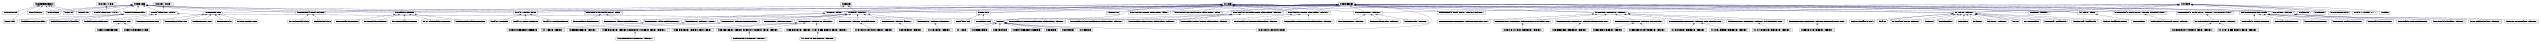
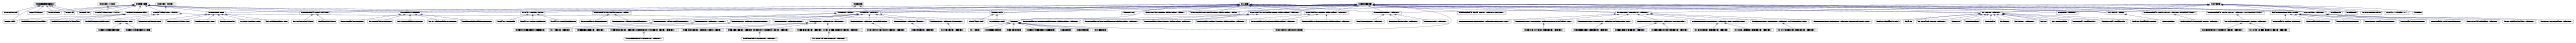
  digraph {
    rankdir=TB
    node [color=black fillcolor=white fontname=Helvetica fontsize=10 shape=record style=filled]
    edge [color=midnightblue dir=back fontname=Helvetica fontsize=10 labelfontname=Helvetica labelfontsize=10 style=solid]
    n1 [height=0.2 label="ltr::Aliaser" width=0.4]
    n2 [height=0.2 label=AliaserDerived width=0.4]
    n3 [height=0.2 label="ltr::composition::CompositionScorerWeightsUpdater\< Object \>" width=0.4]
    n4 [height=0.2 label="ltr::composition::DataSetWeightsUpdater\< Object \>" width=0.4]
    n5 [height=0.2 label="ltr::Learner\< Object \>" width=0.4]
    n6 [height=0.2 label="ltr::BaseMetric" width=0.4]
    n7 [height=0.2 label="ltr::composition::CompositionScorerWeightsUpdater\< TElement \>" width=0.4]
    n8 [height=0.2 label="ltr::composition::DataSetWeightsUpdater\< TElement \>" width=0.4]
    n9 [height=0.2 label="ltr::cv::Splitter\< TElement \>" width=0.4]
    n10 [height=0.2 label="ltr::DataPreprocessor\< TElement \>" width=0.4]
    n11 [height=0.2 label="ltr::DataSet\< TElement \>" width=0.4]
    n12 [height=0.2 label="ltr::FeatureConverter" width=0.4]
    n13 [height=0.2 label="ltr::FeatureConverterLearner\< TElement \>" width=0.4]
    n14 [height=0.2 label="ltr::Learner\< TElement \>" width=0.4]
    n15 [height=0.2 label="ltr::Measure\< TElement \>" width=0.4]
    n16 [height=0.2 label="ltr::Scorer" width=0.4]
    n17 [height=0.2 label="ltr::Measure\< Object \>" width=0.4]
    n18 [height=0.2 label="ltr::BaseLearner\< Object, CompositionScorer \>" width=0.4]
    n19 [height=0.2 label="ltr::BaseLearner\< Object, DecisionTreeScorer \>" width=0.4]
    n20 [height=0.2 label="ltr::EuclideanMetric" width=0.4]
    n21 [height=0.2 label="ltr::ManhattanMetric" width=0.4]
    n22 [height=0.2 label="ltr::composition::AdaRankScorerWeightsUpdater\< TElement \>" width=0.4]
    n23 [height=0.2 label="ltr::composition::AverageCompositionScorerWeightsUpdater\< TElement \>" width=0.4]
    n24 [height=0.2 label="ltr::composition::FakeCompositionScorerWeightsUpdater\< TElement \>" width=0.4]
    n25 [height=0.2 label="ltr::composition::AdaBoostDataSetWeightsUpdater\< TElement \>" width=0.4]
    n26 [height=0.2 label="ltr::composition::AdaRankDataSetWeightsUpdater\< TElement \>" width=0.4]
    n27 [height=0.2 label="ltr::composition::FakeDataSetWeightsUpdater\< TElement \>" width=0.4]
    n28 [height=0.2 label="ltr::cv::KFoldSimpleSplitter\< TElement \>" width=0.4]
    n29 [height=0.2 label="ltr::cv::LeaveOneOutSplitter\< TElement \>" width=0.4]
    n30 [height=0.2 label="ltr::cv::TKFoldSimpleSplitter\< TElement \>" width=0.4]
    n31 [height=0.2 label="ltr::DataRandomSampler\< TElement \>" width=0.4]
    n32 [height=0.2 label="ltr::DataSampler\< TElement \>" width=0.4]
    n33 [height=0.2 label="ltr::FakePreprocessor\< TElement \>" width=0.4]
    n34 [height=0.2 label="ltr::FakeFeatureConverter" width=0.4]
    n35 [height=0.2 label="ltr::FeatureSampler" width=0.4]
    n36 [height=0.2 label="ltr::NanToNeutralConverter" width=0.4]
+   n37 [height=0.2 label="ltr::NominalToBoolConverter" width=0.4]
    n38 [height=0.2 label="ltr::PerFeatureLinearConverter" width=0.4]
    n39 [height=0.2 label="ltr::RemoveNominalConverter" width=0.4]
    n40 [height=0.2 label="ltr::BaseFeatureConverterLearner\< TElement, FakeFeatureConverter \>" width=0.4]
    n41 [height=0.2 label="ltr::BaseFeatureConverterLearner\< TElement, FeatureSampler \>" width=0.4]
    n42 [height=0.2 label="ltr::BaseFeatureConverterLearner\< TElement, NanToNeutralConverter \>" width=0.4]
    n43 [height=0.2 label="ltr::BaseFeatureConverterLearner\< TElement, NominalToBoolConverter \>" width=0.4]
    n44 [height=0.2 label="ltr::BaseFeatureConverterLearner\< TElement, PerFeatureLinearConverter \>" width=0.4]
    n45 [height=0.2 label="ltr::BaseFeatureConverterLearner\< TElement, RemoveNominalConverter \>" width=0.4]
    n46 [height=0.2 label="ltr::BaseFeatureConverterLearner\< TElement, TFeatureConverter \>" width=0.4]
    n47 [height=0.2 label="ltr::BaseLearner\< TElement, BayesianScorer \>" width=0.4]
    n48 [height=0.2 label="ltr::BaseLearner\< TElement, CompositionScorer \>" width=0.4]
    n49 [height=0.2 label="ltr::BaseLearner\< TElement, GPScorer \>" width=0.4]
    n50 [height=0.2 label="ltr::BaseLearner\< TElement, LinearScorer \>" width=0.4]
    n51 [height=0.2 label="ltr::BaseLearner\< TElement, NNScorer \>" width=0.4]
    n52 [height=0.2 label="ltr::BaseLearner\< TElement, OneFeatureScorer \>" width=0.4]
    n53 [height=0.2 label="ltr::BaseLearner\< TElement, TScorer \>" width=0.4]
    n54 [height=0.2 label="ltr::AbsError" width=0.4]
    n55 [height=0.2 label="ltr::Accuracy\< TElement \>" width=0.4]
    n56 [height=0.2 label="ltr::AUC" width=0.4]
    n57 [height=0.2 label="ltr::AveragePrecision" width=0.4]
    n58 [height=0.2 label="ltr::BaseDCG\< TDCGFormula \>" width=0.4]
    n59 [height=0.2 label="ltr::BaseNDCG\< TDCGFormula \>" width=0.4]
    n60 [height=0.2 label="ltr::BinaryClassificationAccuracy" width=0.4]
    n61 [height=0.2 label="ltr::BinaryClassificationMargin" width=0.4]
    n62 [height=0.2 label="ltr::GMRR" width=0.4]
    n63 [height=0.2 label="ltr::NormalizedMeasure\< TElement \>" width=0.4]
    n64 [height=0.2 label="ltr::PFound" width=0.4]
    n65 [height=0.2 label="ltr::ReciprocalRank" width=0.4]
    n66 [height=0.2 label="ltr::TruePoint" width=0.4]
    n67 [height=0.2 label="ltr::BayesianScorer" width=0.4]
    n68 [height=0.2 label="ltr::composition::CompositionScorer" width=0.4]
    n69 [height=0.2 label="ltr::decision_tree::DecisionTreeScorer" width=0.4]
    n70 [height=0.2 label="ltr::FakeScorer" width=0.4]
    n71 [height=0.2 label="ltr::gp::GPScorer" width=0.4]
    n72 [height=0.2 label="ltr::LinearScorer" width=0.4]
    n73 [height=0.2 label="ltr::NNScorer" width=0.4]
    n74 [height=0.2 label="ltr::OneFeatureScorer" width=0.4]
    n75 [height=0.2 label="ltr::SquaredError" width=0.4]
    n76 [height=0.2 label="ltr::decision_tree::DecisionTreeLearner" width=0.4]
    n77 [height=0.2 label="ltr::composition::CompositionLearner\< Object \>" width=0.4]
    n78 [height=0.2 label="ltr::composition::AdaBoostLearner" width=0.4]
    n79 [height=0.2 label="ltr::FakeFeatureConverterLearner\< TElement \>" width=0.4]
    n80 [height=0.2 label="ltr::FeatureRandomSamplerLearner\< TElement \>" width=0.4]
    n81 [height=0.2 label="ltr::FeatureSamplerLearner\< TElement \>" width=0.4]
    n82 [height=0.2 label="ltr::NanToAverageConverterLearner\< TElement \>" width=0.4]
    n83 [height=0.2 label="ltr::NanToZeroConverterLearner\< TElement \>" width=0.4]
    n84 [height=0.2 label="ltr::NominalToBoolConverterLearner\< TElement \>" width=0.4]
-   n85 [height=0.2 label="ltr::FeatureNormalizerLearner\< TElement \>" width=0.4]
    n86 [height=0.2 label="ltr::RemoveNominalConverterLearner\< TElement \>" width=0.4]
    n87 [height=0.2 label="ltr::BayesianLearner\< TElement, FisherDiscriminantDensityLearner\< TElement \> \>" width=0.4]
    n88 [height=0.2 label="ltr::BayesianLearner\< TElement, NormalNaiveBayesDensityLearner\< TElement \> \>" width=0.4]
    n89 [height=0.2 label="ltr::BayesianLearner\< TElement, QuadraticDiscriminantDensityLearner\< TElement \> \>" width=0.4]
    n90 [height=0.2 label="ltr::BayesianLearner\< TElement, TDensityLearner \>" width=0.4]
    n91 [height=0.2 label="ltr::composition::CompositionLearner\< TElement \>" width=0.4]
    n92 [height=0.2 label="ltr::gp::GPLearner\< TElement \>" width=0.4]
    n93 [height=0.2 label="ltr::LinearLearner\< TElement \>" width=0.4]
    n94 [height=0.2 label="ltr::NNLearner\< TElement \>" width=0.4]
    n95 [height=0.2 label="ltr::BestFeatureLearner\< TElement \>" width=0.4]
    n96 [height=0.2 label="ltr::FisherDiscriminantLearner\< TElement \>" width=0.4]
    n97 [height=0.2 label="ltr::NormalNaiveBayesLearner\< TElement \>" width=0.4]
    n98 [height=0.2 label="ltr::QuadraticDiscriminantLearner\< TElement \>" width=0.4]
    n99 [height=0.2 label="ltr::gp::BaseGPOperation" width=0.4]
    n100 [height=0.2 label="ltr::gp::Add" width=0.4]
    n101 [height=0.2 label="ltr::gp::Divide" width=0.4]
    n102 [height=0.2 label="ltr::gp::Ephemeral" width=0.4]
    n103 [height=0.2 label="ltr::gp::IfThenFunc" width=0.4]
    n104 [height=0.2 label="ltr::gp::Multiply" width=0.4]
    n105 [height=0.2 label="ltr::gp::Subtract" width=0.4]
    n106 [height=0.2 label="ltr::Functor\< TValue \>" width=0.4]
    n107 [height=0.2 label="ltr::SerializableFunctor\< TValue \>" width=0.4]
    n108 [height=0.2 label="ltr::Functor\< double \>" width=0.4]
    n109 [height=0.2 label="ltr::SerializableFunctor\< double \>" width=0.4]
    n110 [height=0.2 label="ltr::decision_tree::DecisionTree" width=0.4]
    n111 [height=0.2 label="ltr::decision_tree::Vertex" width=0.4]
    n112 [height=0.2 label="ltr::decision_tree::DecisionVertex" width=0.4]
    n113 [height=0.2 label="ltr::decision_tree::LeafVertex" width=0.4]
    n114 [height=0.2 label="ltr::Parameterized" width=0.4]
    n115 [height=0.2 label="ltr::BaseProbabilityDensityLearner\< TElement, FisherDiscriminant \>" width=0.4]
    n116 [height=0.2 label="ltr::BaseProbabilityDensityLearner\< TElement, NonLinearDiscriminant \>" width=0.4]
    n117 [height=0.2 label="ltr::BaseProbabilityDensityEstimator" width=0.4]
    n118 [height=0.2 label="ltr::BaseProbabilityDensityLearner\< TElement, TEstimator \>" width=0.4]
    n119 [height=0.2 label="double::gp::BasePopulationHandler" width=0.4]
    n120 [height=0.2 label="ltr::PredictionsAggregator" width=0.4]
    n121 [height=0.2 label="ltr::utility::NeighborWeighter" width=0.4]
    n122 [height=0.2 label="ltr::FisherDiscriminantDensityLearner\< TElement \>" width=0.4]
    n123 [height=0.2 label="ltr::NonLinearDiscriminantDensityLearner\< TElement \>" width=0.4]
    n124 [height=0.2 label="ltr::FisherDiscriminant" width=0.4]
    n125 [height=0.2 label="ltr::NonLinearDiscriminant" width=0.4]
    n126 [height=0.2 label="ltr::gp::CrossoverAdjacentTreesStrategy" width=0.4]
    n127 [height=0.2 label="ltr::gp::DefaultCrossoverStrategy" width=0.4]
    n128 [height=0.2 label="ltr::gp::DefaultMutationStandartStrategy" width=0.4]
    n129 [height=0.2 label="ltr::gp::DefaultMutationSwapStrategy" width=0.4]
    n130 [height=0.2 label="ltr::gp::DefaultSelectionStrategy" width=0.4]
    n131 [height=0.2 label="ltr::gp::SelectTopTreesStrategy" width=0.4]
    n132 [height=0.2 label="ltr::AveragePredictionsAggregator" width=0.4]
    n133 [height=0.2 label="ltr::MaxWeightPredictionsAggregator" width=0.4]
    n134 [height=0.2 label="ltr::OrderStatisticPredictionsAggregator" width=0.4]
    n135 [height=0.2 label="ltr::SumPredictionsAggregator" width=0.4]
    n136 [height=0.2 label="ltr::VotePredictionsAggregator" width=0.4]
    n137 [height=0.2 label="ltr::utility::InverseLinearDistance" width=0.4]
    n138 [height=0.2 label="ltr::utility::InverseOrder" width=0.4]
    n139 [height=0.2 label="ltr::utility::InversePowerDistance" width=0.4]
    n140 [height=0.2 label="ltr::NormalNaiveBayesDensityLearner\< TElement \>" width=0.4]
    n141 [height=0.2 label="ltr::QuadraticDiscriminantDensityLearner\< TElement \>" width=0.4]
    n142 [height=0.2 label="ltr::Printable" width=0.4]
    n143 [height=0.2 label="ltr::Object" width=0.4]
    n144 [height=0.2 label="ltr::ObjectList" width=0.4]
    n145 [height=0.2 label="ltr::ObjectPair" width=0.4]
    n146 [height=0.2 label="ltr::ParametersContainer" width=0.4]
    n147 [height=0.2 label="ltr::utility::MultiTable\< T, N \>" width=0.4]
    n148 [height=0.2 label="ltr::Reporter" width=0.4]
    n149 [height=0.2 label="ltr::Serializable" width=0.4]
    n150 [height=0.2 label="ltr::decision_tree::Condition" width=0.4]
    n151 [height=0.2 label="ltr::decision_tree::FakeCondition" width=0.4]
    n152 [height=0.2 label="ltr::decision_tree::ThresholdCondition" width=0.4]
    n1 -> n2
    n1 -> n3
    n1 -> n4
    n1 -> n5
    n1 -> n6
    n1 -> n7
    n1 -> n8
    n1 -> n9
    n1 -> n10
    n1 -> n11
    n1 -> n12
    n1 -> n13
    n1 -> n14
    n1 -> n15
    n1 -> n16
    n1 -> n17
    n5 -> n18
    n5 -> n19
    n6 -> n20
    n6 -> n21
    n7 -> n22
    n7 -> n23
    n7 -> n24
    n8 -> n25
    n8 -> n26
    n8 -> n27
    n9 -> n28
    n9 -> n29
    n9 -> n30
    n10 -> n31
    n10 -> n32
    n10 -> n33
    n12 -> n34
    n12 -> n35
    n12 -> n36
+   n12 -> n37
    n12 -> n38
    n12 -> n39
    n13 -> n40
    n13 -> n41
    n13 -> n42
    n13 -> n43
    n13 -> n44
    n13 -> n45
    n13 -> n46
    n14 -> n47
    n14 -> n48
    n14 -> n49
    n14 -> n50
    n14 -> n51
    n14 -> n52
    n14 -> n53
    n15 -> n54
    n15 -> n55
    n15 -> n56
    n15 -> n57
    n15 -> n58
    n15 -> n59
    n15 -> n60
    n15 -> n61
    n15 -> n62
    n15 -> n63
    n15 -> n64
    n15 -> n65
    n15 -> n66
    n16 -> n67
    n16 -> n68
    n16 -> n69
    n16 -> n70
    n16 -> n71
    n16 -> n72
    n16 -> n73
    n16 -> n74
    n17 -> n75
    n19 -> n76
    n40 -> n79
    n41 -> n80
    n41 -> n81
    n42 -> n82
    n42 -> n83
    n43 -> n84
-   n44 -> n85
    n45 -> n86
    n47 -> n87
    n47 -> n88
    n47 -> n89
    n47 -> n90
    n48 -> n91
    n49 -> n92
    n50 -> n93
    n51 -> n94
    n52 -> n95
    n77 -> n18
    n77 -> n78
    n87 -> n96
    n88 -> n97
    n89 -> n98
    n99 -> n100
    n99 -> n101
    n99 -> n102
    n99 -> n103
    n99 -> n104
    n99 -> n105
    n106 -> n107
    n108 -> n109
    n109 -> n16
    n109 -> n110
    n109 -> n111
    n111 -> n112
    n111 -> n113
    n114 -> n3
    n114 -> n4
    n114 -> n5
    n114 -> n6
    n114 -> n7
    n114 -> n8
    n114 -> n9
    n114 -> n10
    n114 -> n13
    n114 -> n14
    n114 -> n15
    n114 -> n17
    n114 -> n68 [color=firebrick4]
    n114 -> n115
    n114 -> n116
    n114 -> n117
    n114 -> n118
    n114 -> n119
    n114 -> n120
    n114 -> n121
    n115 -> n122
    n116 -> n123
    n117 -> n124
    n117 -> n125
    n119 -> n126
    n119 -> n127
    n119 -> n128
    n119 -> n129
    n119 -> n130
    n119 -> n131
    n120 -> n132
    n120 -> n133
    n120 -> n134
    n120 -> n135
    n120 -> n136
    n121 -> n137
    n121 -> n138
    n121 -> n139
    n123 -> n140
    n123 -> n141
    n142 -> n9
    n142 -> n10
    n142 -> n11
    n142 -> n13
    n142 -> n15
    n142 -> n16
    n142 -> n17
    n142 -> n143
    n142 -> n144
    n142 -> n145
    n142 -> n146
    n142 -> n147
    n148 -> n5
    n148 -> n14
    n149 -> n6
    n149 -> n12
    n149 -> n100
    n149 -> n101
    n149 -> n103
    n149 -> n105
    n149 -> n107
    n149 -> n109
    n149 -> n117
    n149 -> n120
    n149 -> n121
    n149 -> n150
    n150 -> n104
    n150 -> n151
    n150 -> n152
  }
